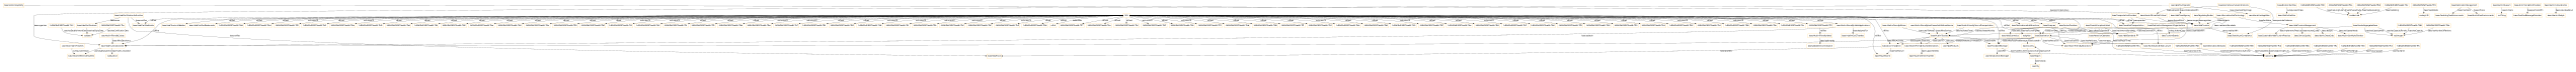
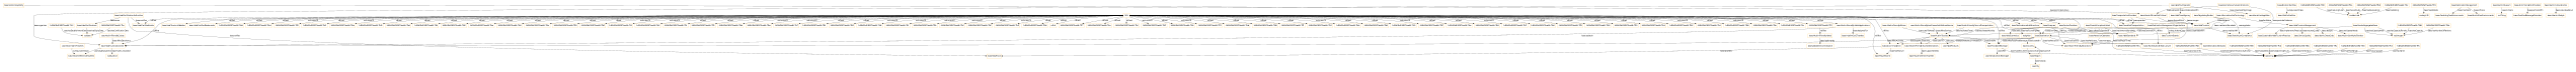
  digraph {
    fontname=Montserrat
    rankdir=TB
    node [color=orange fontname=Montserrat shape=rectangle]
    edge [fontname=Montserrat]
    "base:MuslimFriendlyCruises"
    "base:HalalTourismActivities"
    "base:MuslimMillennialTravelers"
    "xsd:duration"
    "base:Country"
    "base:Region"
    "base:City"
    "base:FoodAndBeverage"
    "base:NonAlcoholicBeverages"
    "xsd:string"
    "-1d26439d:1925274ee66:-7fe4"
    "base:DestinationManagementOrganizations"
    "base:Destination"
    "base:TourismBoards"
    "base:FacilitiesAndInfrastructures"
    "base:MuslimFriendlyAttractions"
    "base:DestinationAttributes"
    "base:Accommodation"
    "base:HalalFood"
    "base:PrayerRooms"
    "-1d26439d:1925274ee66:-7fbe"
    "base:AblutionFacilities"
    "base:WudhuFacilities"
    "-1d26439d:1925274ee66:-7fd0"
    "xsd:decimal"
    "base:Mosques"
    "base:MuslimTourists"
    "base:HalalProducts"
    "base:MuslimFriendlyTouristDestinations"
    "-1d26439d:1925274ee66:-7fd4"
    "-1d26439d:1925274ee66:-7fc9"
    "xsd:anyURI"
    "base:MuslimFriendlyHotels"
    "base:QiblaDirectionIndicators"
    "-1d26439d:1925274ee66:-7fb8"
    "base:IslamicGovernanceInstitutions"
    "base:IslamicEthicalAndCultural"
    "base:ShariahLawCompliance"
    "base:HalalTourism"
    "-1d26439d:1925274ee66:-7fe8"
    "-1d26439d:1925274ee66:-7fdc"
    "base:HalalCertifications"
    "xsd:date"
    "base:InformationAndTechnology"
    "base:HalalTourismManagement"
    "base:MuslimGenAlphaTravelers"
    "base:SustainableHalalTourismPractices"
    "base:ServiceQuality"
    "base:IslamicDressCode"
    "base:ShariahCompliantHotels"
    "base:HalalStandards"
    "base:HalalCertificationAuthorities"
    "base:HalalCertifiedHotels"
    "-1d26439d:1925274ee66:-7fc2"
    "-1d26439d:1925274ee66:-7fbb"
    "base:HalalTourOperator"
    "base:IslamicHeritageSites"
    "base:HalalTravelAgency"
    "base:MuslimGenYTravelers"
    "base:MuslimFriendlyGroundTransportation"
    "base:DestinationManagement"
    "base:GamblingFreeEnvironments"
    "base:AlcoholFreeEnvironments"
    "base:IslamicMuseum"
    "owl:Thing"
    "base:GenderSegregatedAreas"
    "xsd:integer"
    "-1d26439d:1925274ee66:-7fd8"
    "base:AttractionOperators"
    "base:MuslimFriendlyMobileApplications"
    "base:MuslimGenZTravelers"
    "base:MuslimWomenTravelers"
    "base:MuslimFriendlyAirlines"
    "-1d26439d:1925274ee66:-7ff4"
    "-1d26439d:1925274ee66:-7fcc"
    "-1d26439d:1925274ee66:-7fec"
    "base:IslamicHospitality"
    "-1d26439d:1925274ee66:-7fe0"
    "base:MuslimFriendlyHealthcareAndWellnessService"
    "base:TransportationProviders"
    "base:TravelAndTransportation"
    "-1d26439d:1925274ee66:-7fc5"
    "-1d26439d:1925274ee66:-7fb4"
    "base:AccommodationProviders"
    "base:FoodAndBeverageProviders"
    "base:IslamicCulturalCenter"
    "base:IslamicLifestyle"
    "-1d26439d:1925274ee66:-7ffc"
    "base:ServiceProviders"
    "base:HalalCosmetics"
    "xsd:gYear"
    "base:RegulatoryBodies"
    NULL
    "base:DestinationsAndAttractions"
    "base:HalalTourismWebsites"
    "base:HalalCertifiedRestaurants"
    "-1d26439d:1925274ee66:-7fdd"
    "-1d26439d:1925274ee66:-7fbd"
    "-1d26439d:1925274ee66:-7ff0"
    "-1d26439d:1925274ee66:-7fe3"
    "-1d26439d:1925274ee66:-7fda"
    "-1d26439d:1925274ee66:-7fd5"
    "-1d26439d:1925274ee66:-7fed"
    "-1d26439d:1925274ee66:-7fbf"
    "-1d26439d:1925274ee66:-7fd2"
    "-1d26439d:1925274ee66:-7fea"
    "-1d26439d:1925274ee66:-7fe5"
    "-1d26439d:1925274ee66:-7fbc"
    "-1d26439d:1925274ee66:-7ff8"
    "-1d26439d:1925274ee66:-7fb3"
    "-1d26439d:1925274ee66:-7fc1"
    "-1d26439d:1925274ee66:-7fe2"
    "-1d26439d:1925274ee66:-7ffa"
    "-1d26439d:1925274ee66:-7ff5"
    "-1d26439d:1925274ee66:-7fdb"
    "-1d26439d:1925274ee66:-7fba"
    "-1d26439d:1925274ee66:-7fc7"
    "-1d26439d:1925274ee66:-7fb1"
    "-1d26439d:1925274ee66:-7ff2"
    "-1d26439d:1925274ee66:-7fd3"
    "-1d26439d:1925274ee66:-7fc8"
    "-1d26439d:1925274ee66:-7fcf"
    "-1d26439d:1925274ee66:-7ffb"
    "-1d26439d:1925274ee66:-7fef"
    "-1d26439d:1925274ee66:-7fdf"
    "-1d26439d:1925274ee66:-7fd1"
    "-1d26439d:1925274ee66:-7fb6"
    "rdf:nil"
    "-1d26439d:1925274ee66:-7ff7"
    "-1d26439d:1925274ee66:-7fce"
    "-1d26439d:1925274ee66:-7fe1"
    "-1d26439d:1925274ee66:-7fb7"
    "-1d26439d:1925274ee66:-7fc6"
    "-1d26439d:1925274ee66:-7ff3"
    "-1d26439d:1925274ee66:-7fde"
    "-1d26439d:1925274ee66:-7fd9"
    "-1d26439d:1925274ee66:-7ff1"
    "-1d26439d:1925274ee66:-7fc3"
    "-1d26439d:1925274ee66:-7feb"
    "-1d26439d:1925274ee66:-7fd6"
    "-1d26439d:1925274ee66:-7fc0"
    "-1d26439d:1925274ee66:-7fd7"
    "-1d26439d:1925274ee66:-7fee"
    "-1d26439d:1925274ee66:-7fe9"
    "-1d26439d:1925274ee66:-7fe7"
    "-1d26439d:1925274ee66:-7fe6"
    "-1d26439d:1925274ee66:-7ff9"
    "-1d26439d:1925274ee66:-7fb5"
    "-1d26439d:1925274ee66:-7ff6"
    "-1d26439d:1925274ee66:-7fcd"
    "-1d26439d:1925274ee66:-7fb2"
    "-1d26439d:1925274ee66:-7fc4"
    "-1d26439d:1925274ee66:-7fb9"
    "-1d26439d:1925274ee66:-7fcb"
    "-1d26439d:1925274ee66:-7fca"
    "base:MuslimFriendlyCruises" -> "base:HalalTourismActivities" [label="base:offersExperience"]
    "base:HalalTourismActivities" -> "base:MuslimMillennialTravelers" [label="base:targetsAudience"]
    "base:HalalTourismActivities" -> "xsd:duration" [label="base:hasTourDuration"]
    "base:Country" -> "base:Region" [label="base:contains"]
    "base:Region" -> "base:Country" [label="base:partOf"]
    "base:Region" -> "base:City" [label="base:hasCity"]
    "base:FoodAndBeverage" -> "base:NonAlcoholicBeverages" [label="base:offers"]
    "base:FoodAndBeverage" -> "xsd:string" [label="base:hasMenuItems"]
    "-1d26439d:1925274ee66:-7fe4" -> "xsd:string" [label="base:hasContactInfo"]
    "base:DestinationManagementOrganizations" -> "base:Destination" [label="base:promotes"]
    "base:DestinationManagementOrganizations" -> "base:TourismBoards" [label="owl:equivalentClass"]
    "base:Destination" -> "base:HalalTourismActivities" [label="base:offersActivities"]
    "base:Destination" -> "base:Country" [label="base:locatedIn"]
    "base:Destination" -> "base:FoodAndBeverage" [label="base:offersFoodAndBeverage"]
    "base:Destination" -> "base:FacilitiesAndInfrastructures" [label="base:hasFacilities"]
    "base:Destination" -> "base:MuslimFriendlyAttractions" [label="base:hasAttraction"]
    "base:Destination" -> "base:DestinationAttributes" [label="base:hasAttributes"]
    "base:Destination" -> "base:Accommodation" [label="base:providesAccommodation"]
    "base:Accommodation" -> "base:HalalFood" [label="base:provides"]
    "base:Accommodation" -> "base:PrayerRooms" [label="base:hasFeature"]
    "-1d26439d:1925274ee66:-7fbe" -> "xsd:string" [label="base:hasHalalCertificationAuthority"]
    "base:AblutionFacilities" -> "base:WudhuFacilities" [label="owl:equivalentClass"]
    "-1d26439d:1925274ee66:-7fd0" -> "xsd:decimal" [label="base:hasLongitude"]
    "base:Mosques" -> "xsd:string" [label="base:hasPrayerTimes"]
    "base:Mosques" -> "base:MuslimTourists" [label="base:facilitatesWorship"]
    "base:MuslimTourists" -> "base:FoodAndBeverage" [label="base:dinesAt"]
    "base:MuslimTourists" -> "base:Accommodation" [label="base:staysAt"]
    "base:MuslimTourists" -> "base:HalalProducts" [label="base:uses"]
    "base:MuslimTourists" -> "base:MuslimFriendlyTouristDestinations" [label="base:visits"]
    "base:MuslimFriendlyTouristDestinations" -> "base:MuslimTourists" [label="base:caterTo"]
    "base:MuslimFriendlyTouristDestinations" -> "base:MuslimWomenTravelers" [label="base:supportsNeeds"]
-   "-1d26439d:1925274ee66:-7fd4" -> "xsd:decimal" [label="dinesAt:hasLatitude"]
+   "-1d26439d:1925274ee66:-7fd4" -> "xsd:decimal" [label="base:hasLatitude"]
    "-1d26439d:1925274ee66:-7fc9" -> "xsd:anyURI" [label="base:hasWebsite"]
    "base:MuslimFriendlyHotels" -> "base:QiblaDirectionIndicators" [label="base:hasAmenity"]
    "-1d26439d:1925274ee66:-7fb8" -> "xsd:decimal" [label="base:hasReviewScore"]
    "base:IslamicGovernanceInstitutions" -> "base:IslamicEthicalAndCultural" [label="base:advisesOn"]
    "base:IslamicGovernanceInstitutions" -> "base:ShariahLawCompliance" [label="base:providesGuidance"]
    "base:IslamicEthicalAndCultural" -> "base:HalalTourism" [label="base:enforcesEthics"]
    "base:HalalTourism" -> "base:Destination" [label="base:hasDestination"]
    "base:HalalTourism" -> "base:ShariahLawCompliance" [label="base:compliesWith"]
    "-1d26439d:1925274ee66:-7fe8" -> "xsd:string" [label="base:hasAddress"]
    "-1d26439d:1925274ee66:-7fdc" -> "xsd:string" [label="base:hasOpeningHours"]
    "base:HalalCertifications" -> "xsd:date" [label="base:hasExpiryDate"]
    "base:InformationAndTechnology" -> "base:HalalTourism" [label="base:supports"]
    "base:InformationAndTechnology" -> "base:HalalTourismManagement" [label="base:facilitates"]
    "base:HalalTourismManagement" -> "base:MuslimGenAlphaTravelers" [label="base:anticipatesNeeds"]
    "base:HalalTourismManagement" -> "base:SustainableHalalTourismPractices" [label="base:implementsPractices"]
    "base:HalalTourismManagement" -> "base:ServiceQuality" [label="base:ensuresQuality"]
    "base:HalalTourismManagement" -> "base:IslamicDressCode" [label="base:designs"]
    "base:ShariahCompliantHotels" -> "base:HalalStandards" [label="base:implementsStandards"]
    "base:HalalCertificationAuthorities" -> "base:HalalFood" [label="base:verifies"]
    "base:HalalCertificationAuthorities" -> "base:HalalCertifications" [label="base:issues"]
    "base:HalalCertificationAuthorities" -> "base:HalalCertifiedHotels" [label="base:certifies"]
    "-1d26439d:1925274ee66:-7fc2" -> "xsd:date" [label="base:hasEstablishmentDate"]
    "-1d26439d:1925274ee66:-7fbb" -> "xsd:string" [label="base:hasAmenitiesList"]
    "base:HalalTourOperator" -> "base:HalalTourismActivities" [label="base:organizes"]
    "base:HalalTourOperator" -> "base:IslamicHeritageSites" [label="base:organizesPilgrimage"]
    "base:HalalTourOperator" -> "base:HalalTravelAgency" [label="base:collaboratesWith"]
    "base:HalalTravelAgency" -> "base:HalalTourism" [label="base:arranges"]
    "base:MuslimGenYTravelers" -> "base:MuslimMillennialTravelers" [label="owl:equivalentClass"]
    "base:MuslimFriendlyGroundTransportation" -> "base:MuslimTourists" [label="base:facilitatesTravel"]
    "base:DestinationManagement" -> "base:GamblingFreeEnvironments" [label="base:maintains"]
    "base:DestinationManagement" -> "base:AlcoholFreeEnvironments" [label="base:enforces"]
    "base:IslamicMuseum" -> "owl:Thing" [label="base:contains"]
    "base:GenderSegregatedAreas" -> "base:MuslimTourists" [label="base:providesPrivacy"]
    "base:GenderSegregatedAreas" -> "xsd:integer" [label="base:hasCapacityMale"]
    "base:GenderSegregatedAreas" -> "xsd:integer" [label="base:hasCapacityFemale"]
    "-1d26439d:1925274ee66:-7fd8" -> "xsd:integer" [label="base:hasCapacity"]
    "base:AttractionOperators" -> "base:MuslimFriendlyAttractions" [label="base:manages"]
    "base:MuslimFriendlyMobileApplications" -> "base:HalalTourismActivities" [label="base:assistsIn"]
    "base:MuslimFriendlyMobileApplications" -> "base:MuslimGenZTravelers" [label="base:designedFor"]
    "base:MuslimFriendlyAirlines" -> "base:MuslimTourists" [label="base:caterToNeeds"]
    "-1d26439d:1925274ee66:-7ff4" -> "xsd:string" [label="base:hasDescription"]
    "-1d26439d:1925274ee66:-7fcc" -> "xsd:date" [label="base:hasCertificationDate"]
    "-1d26439d:1925274ee66:-7fec" -> "xsd:decimal" [label="base:hasRating"]
    "base:IslamicHospitality" -> "base:IslamicEthicalAndCultural" [label="base:promotesCulture"]
    "-1d26439d:1925274ee66:-7fe0" -> "xsd:string" [label="base:hasPriceRange"]
    "base:MuslimFriendlyHealthcareAndWellnessService" -> "base:MuslimTourists" [label="base:offersServices"]
    "base:TransportationProviders" -> "base:MuslimFriendlyAttractions" [label="base:cooperatesWith"]
    "base:TransportationProviders" -> "base:TravelAndTransportation" [label="base:operates"]
    "-1d26439d:1925274ee66:-7fc5" -> "xsd:string" [label="base:hasLanguages"]
    "-1d26439d:1925274ee66:-7fb4" -> "xsd:integer" [label="base:hasNumberOfReviews"]
    "base:AccommodationProviders" -> "base:FoodAndBeverageProviders" [label="base:partnersWith"]
    "base:IslamicCulturalCenter" -> "base:IslamicLifestyle" [label="base:educatesAbout"]
    "-1d26439d:1925274ee66:-7ffc" -> "xsd:string" [label="base:hasName"]
    "base:ServiceProviders" -> "base:HalalStandards" [label="base:adhereToStandards"]
    "base:ServiceProviders" -> "base:HalalCosmetics" [label="base:sells"]
    "base:ServiceProviders" -> "xsd:gYear" [label="base:hasFoundingYear"]
-   "base:RegulatoryBodies" -> "base:HalalTourism" [label="base:regulates"]
+   "base:RegulatoryBodies" -> "base:ShariahLawCompliance" [label="base:regulates"]
    "base:RegulatoryBodies" -> "base:HalalStandards" [label="base:maintainsStandards"]
    NULL -> "base:HalalTourismActivities" [label="rdf:first"]
    NULL -> "base:FoodAndBeverage" [label="rdf:first"]
    NULL -> "base:Destination" [label="rdf:first"]
    NULL -> "base:FacilitiesAndInfrastructures" [label="rdf:first"]
    NULL -> "base:MuslimFriendlyAttractions" [label="rdf:first"]
    NULL -> "base:Accommodation" [label="rdf:first"]
    NULL -> "base:PrayerRooms" [label="rdf:first"]
    NULL -> "base:Mosques" [label="rdf:first"]
    NULL -> "base:HalalTourism" [label="rdf:first"]
    NULL -> "base:HalalCertifiedHotels" [label="rdf:first"]
    NULL -> "base:MuslimFriendlyMobileApplications" [label="rdf:first"]
    NULL -> "base:TravelAndTransportation" [label="rdf:first"]
    NULL -> "base:ServiceProviders" [label="rdf:first"]
    NULL -> "base:DestinationsAndAttractions" [label="rdf:first"]
    NULL -> "base:HalalTourismWebsites" [label="rdf:first"]
    NULL -> "base:HalalCertifiedRestaurants" [label="rdf:first"]
    NULL -> "-1d26439d:1925274ee66:-7fdd" [label="rdf:rest"]
    NULL -> "-1d26439d:1925274ee66:-7fbd" [label="owl:unionOf"]
    NULL -> "-1d26439d:1925274ee66:-7ff0" [label="rdf:rest"]
    NULL -> "-1d26439d:1925274ee66:-7fe3" [label="owl:unionOf"]
    NULL -> "-1d26439d:1925274ee66:-7fda" [label="rdf:rest"]
    NULL -> "-1d26439d:1925274ee66:-7fd5" [label="rdf:rest"]
    NULL -> "-1d26439d:1925274ee66:-7fed" [label="rdf:rest"]
    NULL -> "-1d26439d:1925274ee66:-7fbf" [label="rdf:rest"]
    NULL -> "-1d26439d:1925274ee66:-7fd2" [label="rdf:rest"]
    NULL -> "-1d26439d:1925274ee66:-7fea" [label="rdf:rest"]
    NULL -> "-1d26439d:1925274ee66:-7fe5" [label="rdf:rest"]
    NULL -> "-1d26439d:1925274ee66:-7fbc" [label="rdf:rest"]
    NULL -> "-1d26439d:1925274ee66:-7ff8" [label="rdf:rest"]
    NULL -> "-1d26439d:1925274ee66:-7fb3" [label="owl:unionOf"]
    NULL -> "-1d26439d:1925274ee66:-7fc1" [label="owl:unionOf"]
    NULL -> "-1d26439d:1925274ee66:-7fe2" [label="rdf:rest"]
    NULL -> "-1d26439d:1925274ee66:-7ffa" [label="rdf:rest"]
    NULL -> "-1d26439d:1925274ee66:-7ff5" [label="rdf:rest"]
    NULL -> "-1d26439d:1925274ee66:-7fdb" [label="owl:unionOf"]
    NULL -> "-1d26439d:1925274ee66:-7fba" [label="owl:unionOf"]
    NULL -> "-1d26439d:1925274ee66:-7fc7" [label="rdf:rest"]
    NULL -> "-1d26439d:1925274ee66:-7fb1" [label="rdf:rest"]
    NULL -> "-1d26439d:1925274ee66:-7ff2" [label="rdf:rest"]
    NULL -> "-1d26439d:1925274ee66:-7fd3" [label="owl:unionOf"]
    NULL -> "-1d26439d:1925274ee66:-7fc8" [label="owl:unionOf"]
    NULL -> "-1d26439d:1925274ee66:-7fcf" [label="owl:unionOf"]
    NULL -> "-1d26439d:1925274ee66:-7ffb" [label="owl:unionOf"]
    NULL -> "-1d26439d:1925274ee66:-7fef" [label="rdf:rest"]
    NULL -> "-1d26439d:1925274ee66:-7fdf" [label="owl:unionOf"]
    NULL -> "-1d26439d:1925274ee66:-7fd1" [label="rdf:rest"]
    NULL -> "-1d26439d:1925274ee66:-7fb6" [label="rdf:rest"]
-   NULL -> "rdf:nil" [label="base:offers"]
+   NULL -> "rdf:nil" [label="rdf:rest"]
    NULL -> "-1d26439d:1925274ee66:-7ff7" [label="rdf:rest"]
    NULL -> "-1d26439d:1925274ee66:-7fce" [label="rdf:rest"]
    NULL -> "-1d26439d:1925274ee66:-7fe1" [label="rdf:rest"]
    NULL -> "-1d26439d:1925274ee66:-7fb7" [label="owl:unionOf"]
    NULL -> "-1d26439d:1925274ee66:-7fc6" [label="rdf:rest"]
    NULL -> "-1d26439d:1925274ee66:-7ff3" [label="owl:unionOf"]
    NULL -> "-1d26439d:1925274ee66:-7fde" [label="rdf:rest"]
    NULL -> "-1d26439d:1925274ee66:-7fd9" [label="rdf:rest"]
    NULL -> "-1d26439d:1925274ee66:-7ff1" [label="rdf:rest"]
    NULL -> "-1d26439d:1925274ee66:-7fc3" [label="rdf:rest"]
    NULL -> "-1d26439d:1925274ee66:-7feb" [label="owl:unionOf"]
    NULL -> "-1d26439d:1925274ee66:-7fd6" [label="rdf:rest"]
    NULL -> "-1d26439d:1925274ee66:-7fc0" [label="rdf:rest"]
    NULL -> "-1d26439d:1925274ee66:-7fd7" [label="owl:unionOf"]
    NULL -> "-1d26439d:1925274ee66:-7fee" [label="rdf:rest"]
    NULL -> "-1d26439d:1925274ee66:-7fe9" [label="rdf:rest"]
    NULL -> "-1d26439d:1925274ee66:-7fe7" [label="owl:unionOf"]
    NULL -> "-1d26439d:1925274ee66:-7fe6" [label="rdf:rest"]
    NULL -> "-1d26439d:1925274ee66:-7ff9" [label="rdf:rest"]
    NULL -> "-1d26439d:1925274ee66:-7fb5" [label="rdf:rest"]
    NULL -> "-1d26439d:1925274ee66:-7ff6" [label="rdf:rest"]
    NULL -> "-1d26439d:1925274ee66:-7fcd" [label="rdf:rest"]
    NULL -> "-1d26439d:1925274ee66:-7fb2" [label="rdf:rest"]
    NULL -> "-1d26439d:1925274ee66:-7fc4" [label="owl:unionOf"]
    NULL -> "-1d26439d:1925274ee66:-7fb9" [label="rdf:rest"]
    NULL -> "-1d26439d:1925274ee66:-7fcb" [label="owl:unionOf"]
    NULL -> "-1d26439d:1925274ee66:-7fca" [label="rdf:rest"]
    "-1d26439d:1925274ee66:-7ff2" -> "base:MuslimFriendlyHotels" [label="rdf:first"]
  }
